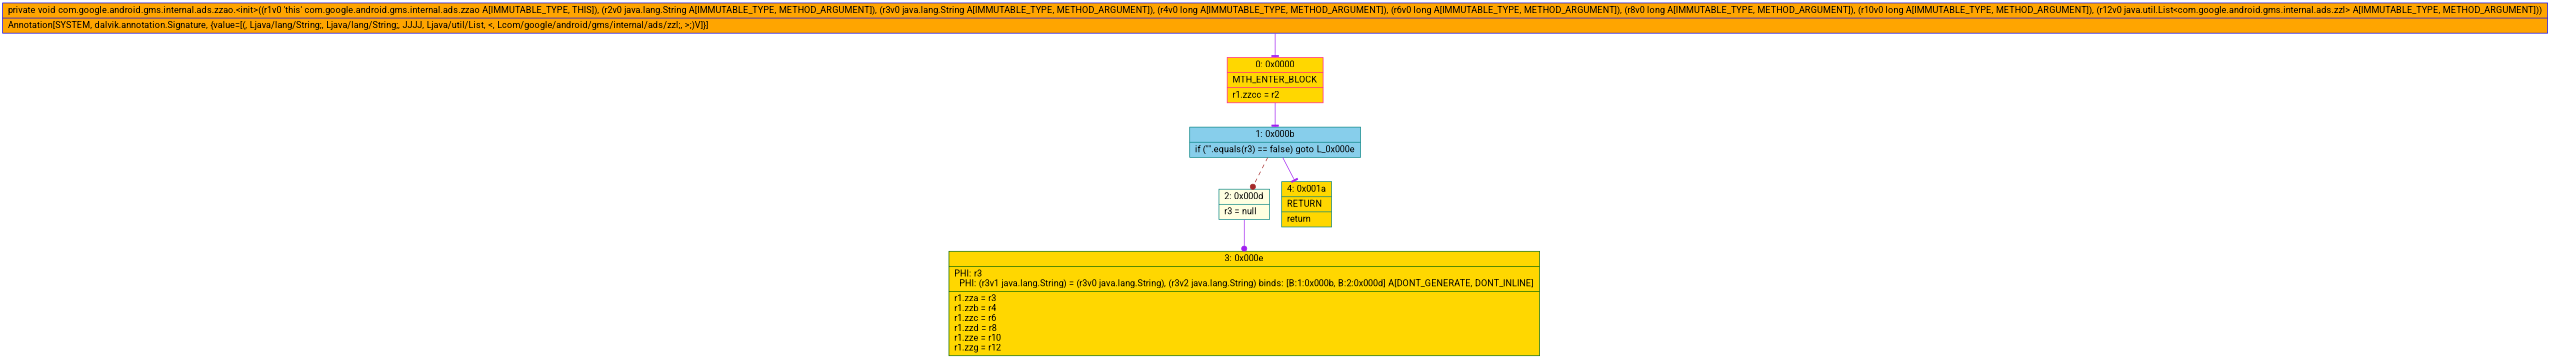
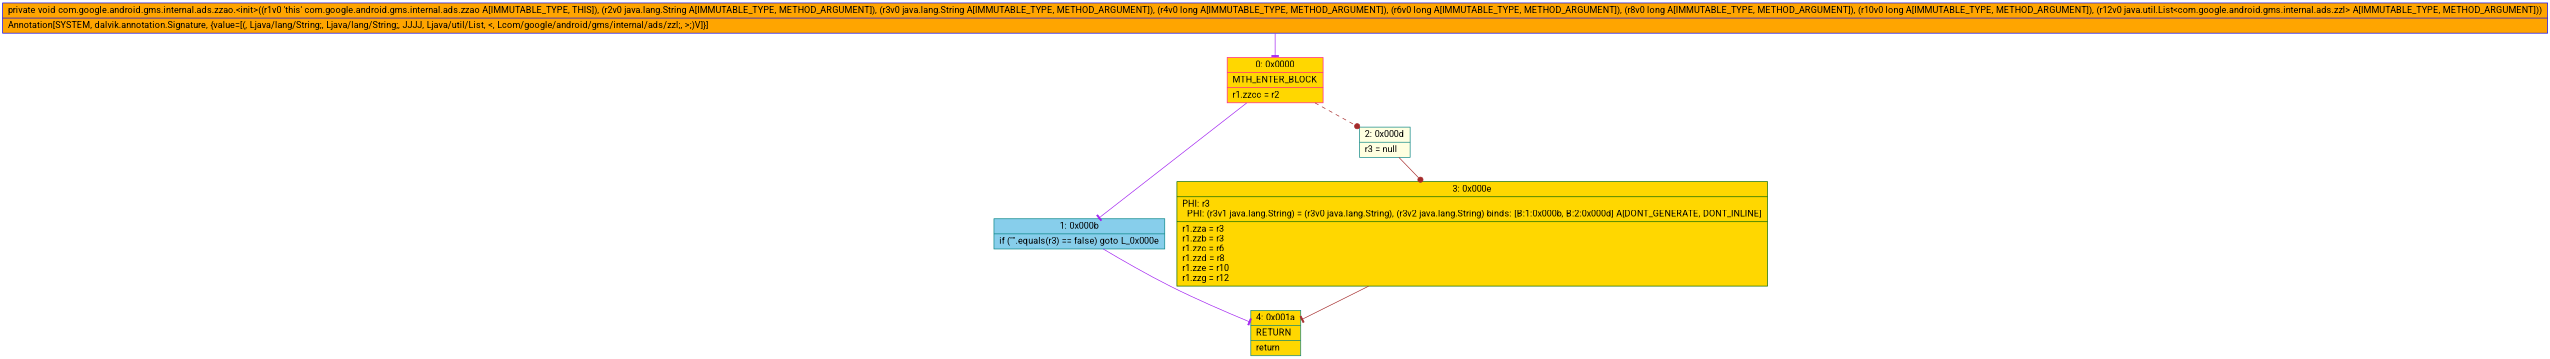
  digraph {
    fontname=Roboto
    node [color=teal fillcolor=gold fontname=Roboto shape=record style=filled]
    edge [arrowhead=tee color=purple fontname=Roboto]
    n1 [color=deeppink label="{0\:\ 0x0000|MTH_ENTER_BLOCK\l|r1.zzcc = r2\l}"]
    n2 [fillcolor=skyblue label="{1\:\ 0x000b|if (\"\".equals(r3) == false) goto L_0x000e\l}"]
    n3 [fillcolor=lightyellow label="{2\:\ 0x000d|r3 = null\l}"]
    n4 [label="{4\:\ 0x001a|RETURN\l|return\l}"]
-   n5 [color=darkgreen label="{3\:\ 0x000e|PHI: r3 \l  PHI: (r3v1 java.lang.String) = (r3v0 java.lang.String), (r3v2 java.lang.String) binds: [B:1:0x000b, B:2:0x000d] A[DONT_GENERATE, DONT_INLINE]\l|r1.zza = r3\lr1.zzb = r4\lr1.zzc = r6\lr1.zzd = r8\lr1.zze = r10\lr1.zzg = r12\l}"]
+   n5 [color=darkgreen label="{3\:\ 0x000e|PHI: r3 \l  PHI: (r3v1 java.lang.String) = (r3v0 java.lang.String), (r3v2 java.lang.String) binds: [B:1:0x000b, B:2:0x000d] A[DONT_GENERATE, DONT_INLINE]\l|r1.zza = r3\lr1.zzb = r3\lr1.zzc = r6\lr1.zzd = r8\lr1.zze = r10\lr1.zzg = r12\l}"]
    n6 [color=blue fillcolor=orange label="{private void com.google.android.gms.internal.ads.zzao.\<init\>((r1v0 'this' com.google.android.gms.internal.ads.zzao A[IMMUTABLE_TYPE, THIS]), (r2v0 java.lang.String A[IMMUTABLE_TYPE, METHOD_ARGUMENT]), (r3v0 java.lang.String A[IMMUTABLE_TYPE, METHOD_ARGUMENT]), (r4v0 long A[IMMUTABLE_TYPE, METHOD_ARGUMENT]), (r6v0 long A[IMMUTABLE_TYPE, METHOD_ARGUMENT]), (r8v0 long A[IMMUTABLE_TYPE, METHOD_ARGUMENT]), (r10v0 long A[IMMUTABLE_TYPE, METHOD_ARGUMENT]), (r12v0 java.util.List\<com.google.android.gms.internal.ads.zzl\> A[IMMUTABLE_TYPE, METHOD_ARGUMENT]))  | Annotation[SYSTEM, dalvik.annotation.Signature, \{value=[(, Ljava\/lang\/String;, Ljava\/lang\/String;, JJJJ, Ljava\/util\/List, \<, Lcom\/google\/android\/gms\/internal\/ads\/zzl;, \>;)V]\}]\l}"]
    n1 -> n2
-   n2 -> n3 [arrowhead=dot color=brown style=dashed]
+   n1 -> n3 [arrowhead=dot color=brown style=dashed]
    n2 -> n4
-   n3 -> n5 [arrowhead=dot]
+   n3 -> n5 [arrowhead=dot color=brown]
+   n5 -> n4 [color=brown]
    n6 -> n1
  }
